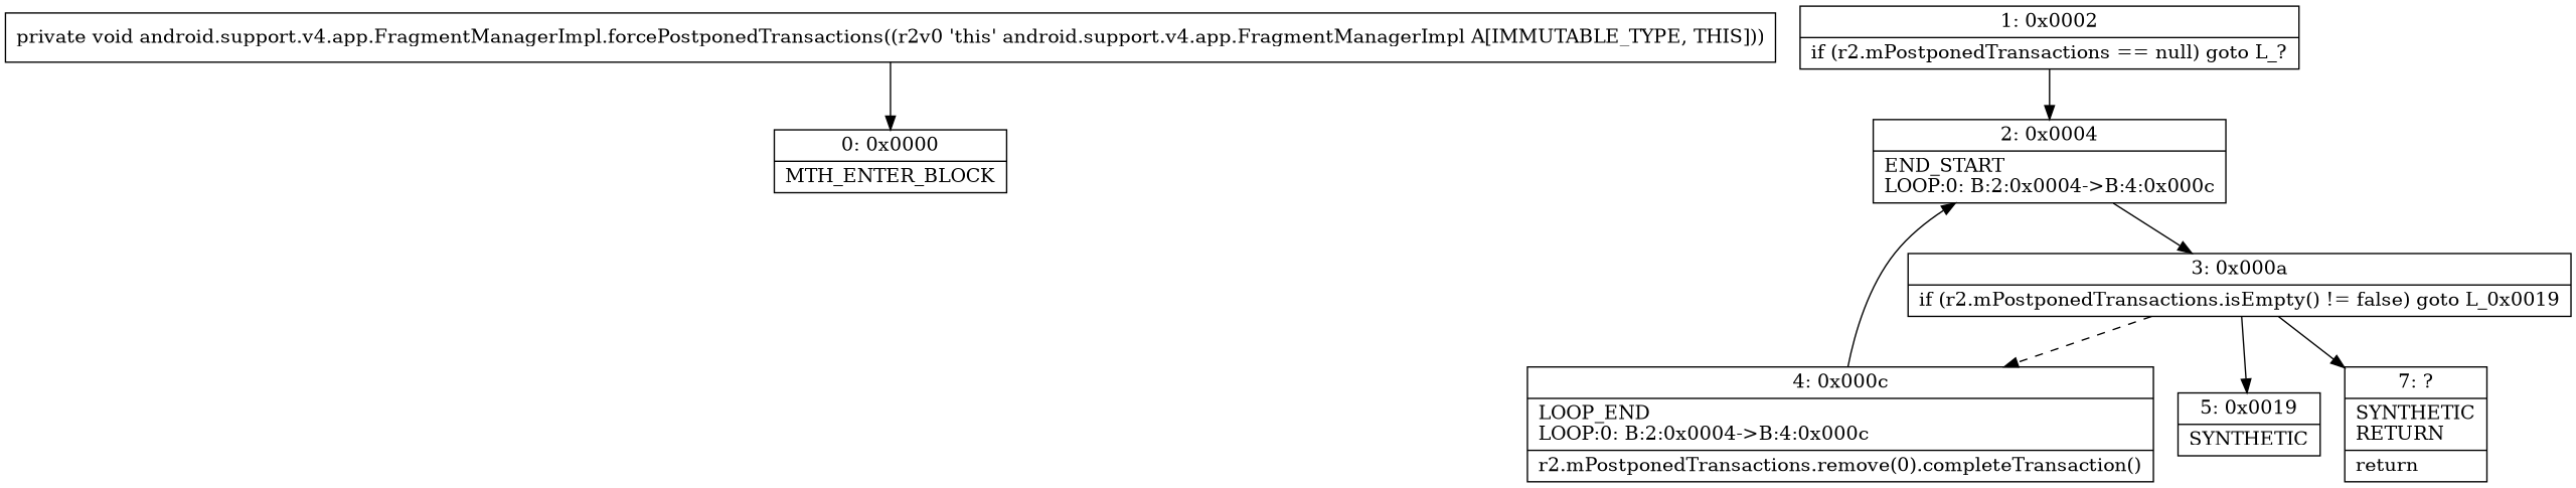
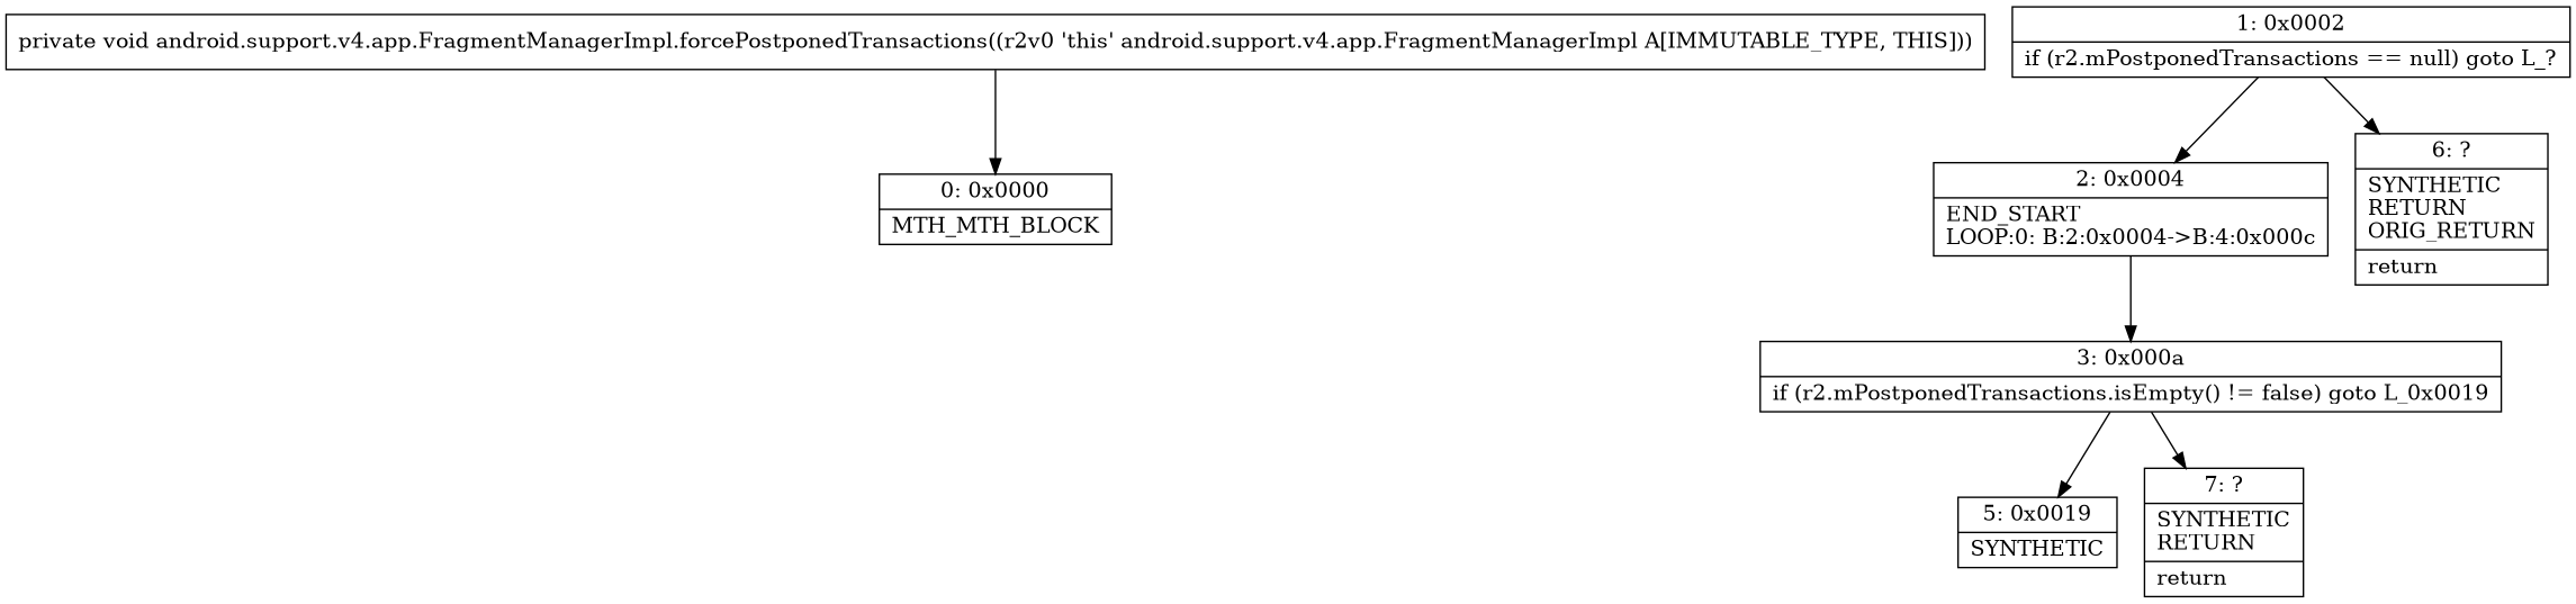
  digraph {
    node [shape=record]
-   n1 [label="{0\:\ 0x0000|MTH_ENTER_BLOCK\l}"]
+   n1 [label="{0\:\ 0x0000|MTH_MTH_BLOCK\l}"]
    n2 [label="{1\:\ 0x0002|if (r2.mPostponedTransactions == null) goto L_?\l}"]
    n3 [label="{2\:\ 0x0004|END_START\lLOOP:0: B:2:0x0004\-\>B:4:0x000c\l}"]
+   n4 [label="{6\:\ ?|SYNTHETIC\lRETURN\lORIG_RETURN\l|return\l}"]
    n5 [label="{3\:\ 0x000a|if (r2.mPostponedTransactions.isEmpty() != false) goto L_0x0019\l}"]
-   n6 [label="{4\:\ 0x000c|LOOP_END\lLOOP:0: B:2:0x0004\-\>B:4:0x000c\l|r2.mPostponedTransactions.remove(0).completeTransaction()\l}"]
    n7 [label="{5\:\ 0x0019|SYNTHETIC\l}"]
    n8 [label="{7\:\ ?|SYNTHETIC\lRETURN\l|return\l}"]
    n9 [label="{private void android.support.v4.app.FragmentManagerImpl.forcePostponedTransactions((r2v0 'this' android.support.v4.app.FragmentManagerImpl A[IMMUTABLE_TYPE, THIS])) }"]
    n2 -> n3 [style=solid]
+   n2 -> n4
    n3 -> n5
-   n5 -> n6 [style=dashed]
    n5 -> n7
    n5 -> n8
-   n6 -> n3
    n9 -> n1
  }
